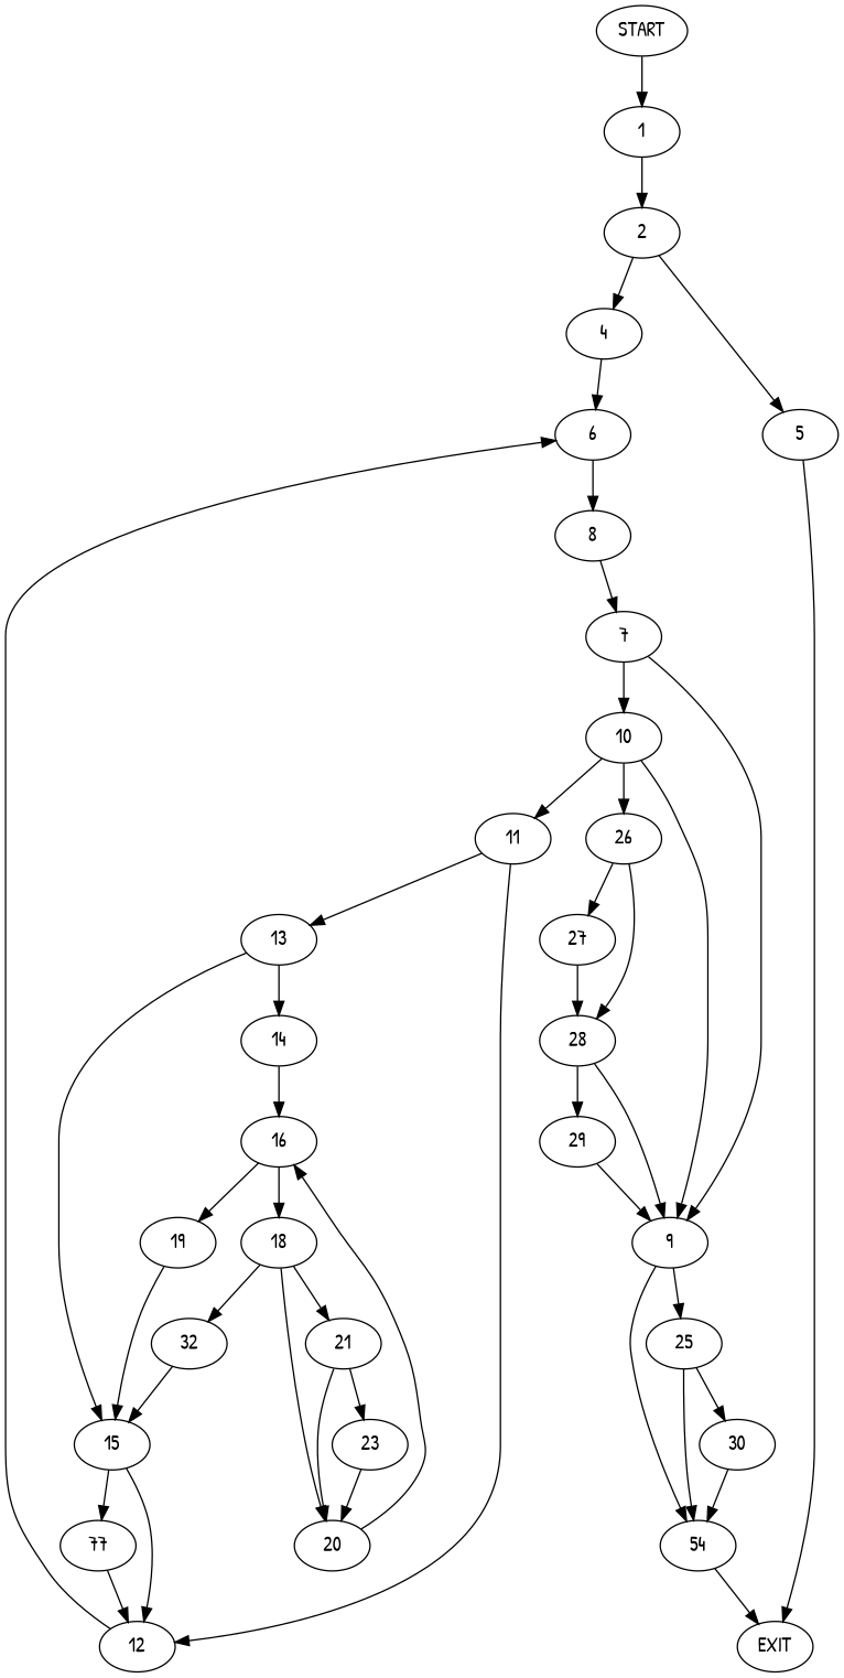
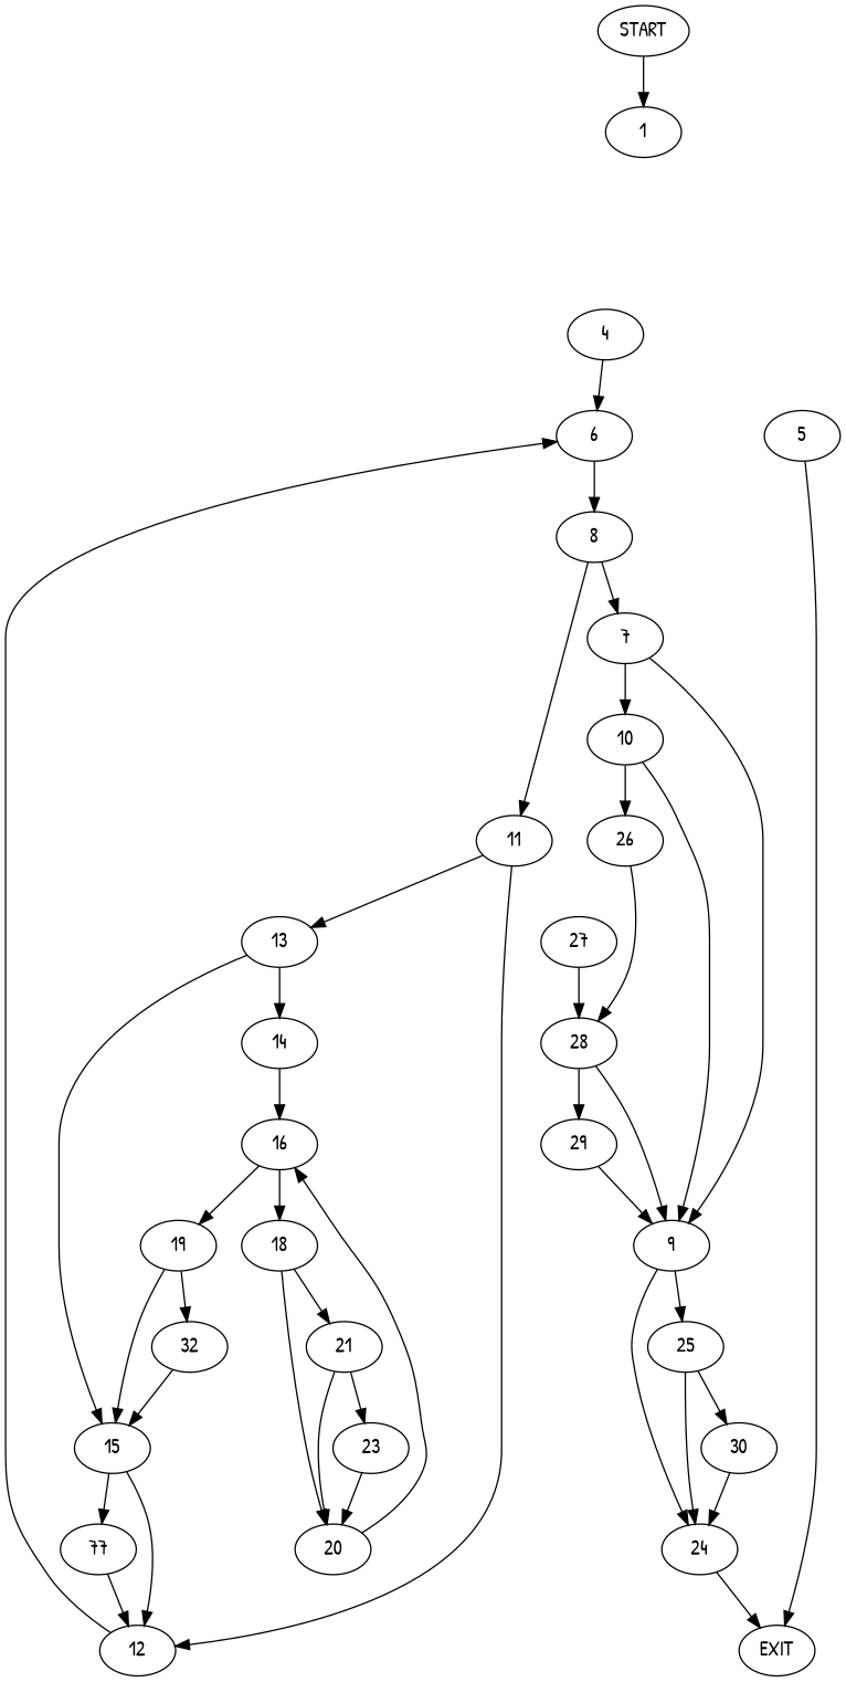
  digraph {
    fontname="Patrick Hand"
    node [fontname="Patrick Hand"]
    edge [fontname="Patrick Hand"]
    n1 [label=START]
    1
-   2
    n4 [label=EXIT]
    4
    5
    6
    8
    7
    9
    10
    11
-   24 [label=54]
+   24
    25
    26
    12
    13
    30
    27
    28
    14
    15
    16
    n24 [label=77]
    18
    19
    20
    21
    n29 [label=32]
    23
    29
    n1 -> 1
-   1 -> 2
-   2 -> 4
-   2 -> 5
    4 -> 6
    5 -> n4
    6 -> 8
    8 -> 7
-   10 -> 11
+   8 -> 11
    7 -> 9
    7 -> 10
    9 -> 24
    9 -> 25
    10 -> 9
    10 -> 26
    11 -> 12
    11 -> 13
    24 -> n4
    25 -> 24
    25 -> 30
-   26 -> 27
    26 -> 28
    12 -> 6
    13 -> 14
    13 -> 15
    30 -> 24
    27 -> 28
    28 -> 9
    28 -> 29
    14 -> 16
    15 -> 12
    15 -> n24
    16 -> 18
    16 -> 19
    n24 -> 12
    18 -> 20
    18 -> 21
    19 -> 15
-   18 -> n29
+   19 -> n29
    20 -> 16
    21 -> 20
    21 -> 23
    n29 -> 15
    23 -> 20
    29 -> 9
  }
